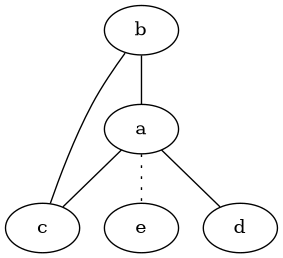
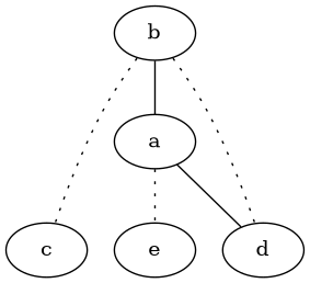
  graph {
    a
    c
    d
    e
    b
-   a -- c
    a -- d
    a -- e [style=dotted]
    b -- a
-   b -- c
+   b -- c [style=dotted]
+   b -- d [style=dotted]
  }
